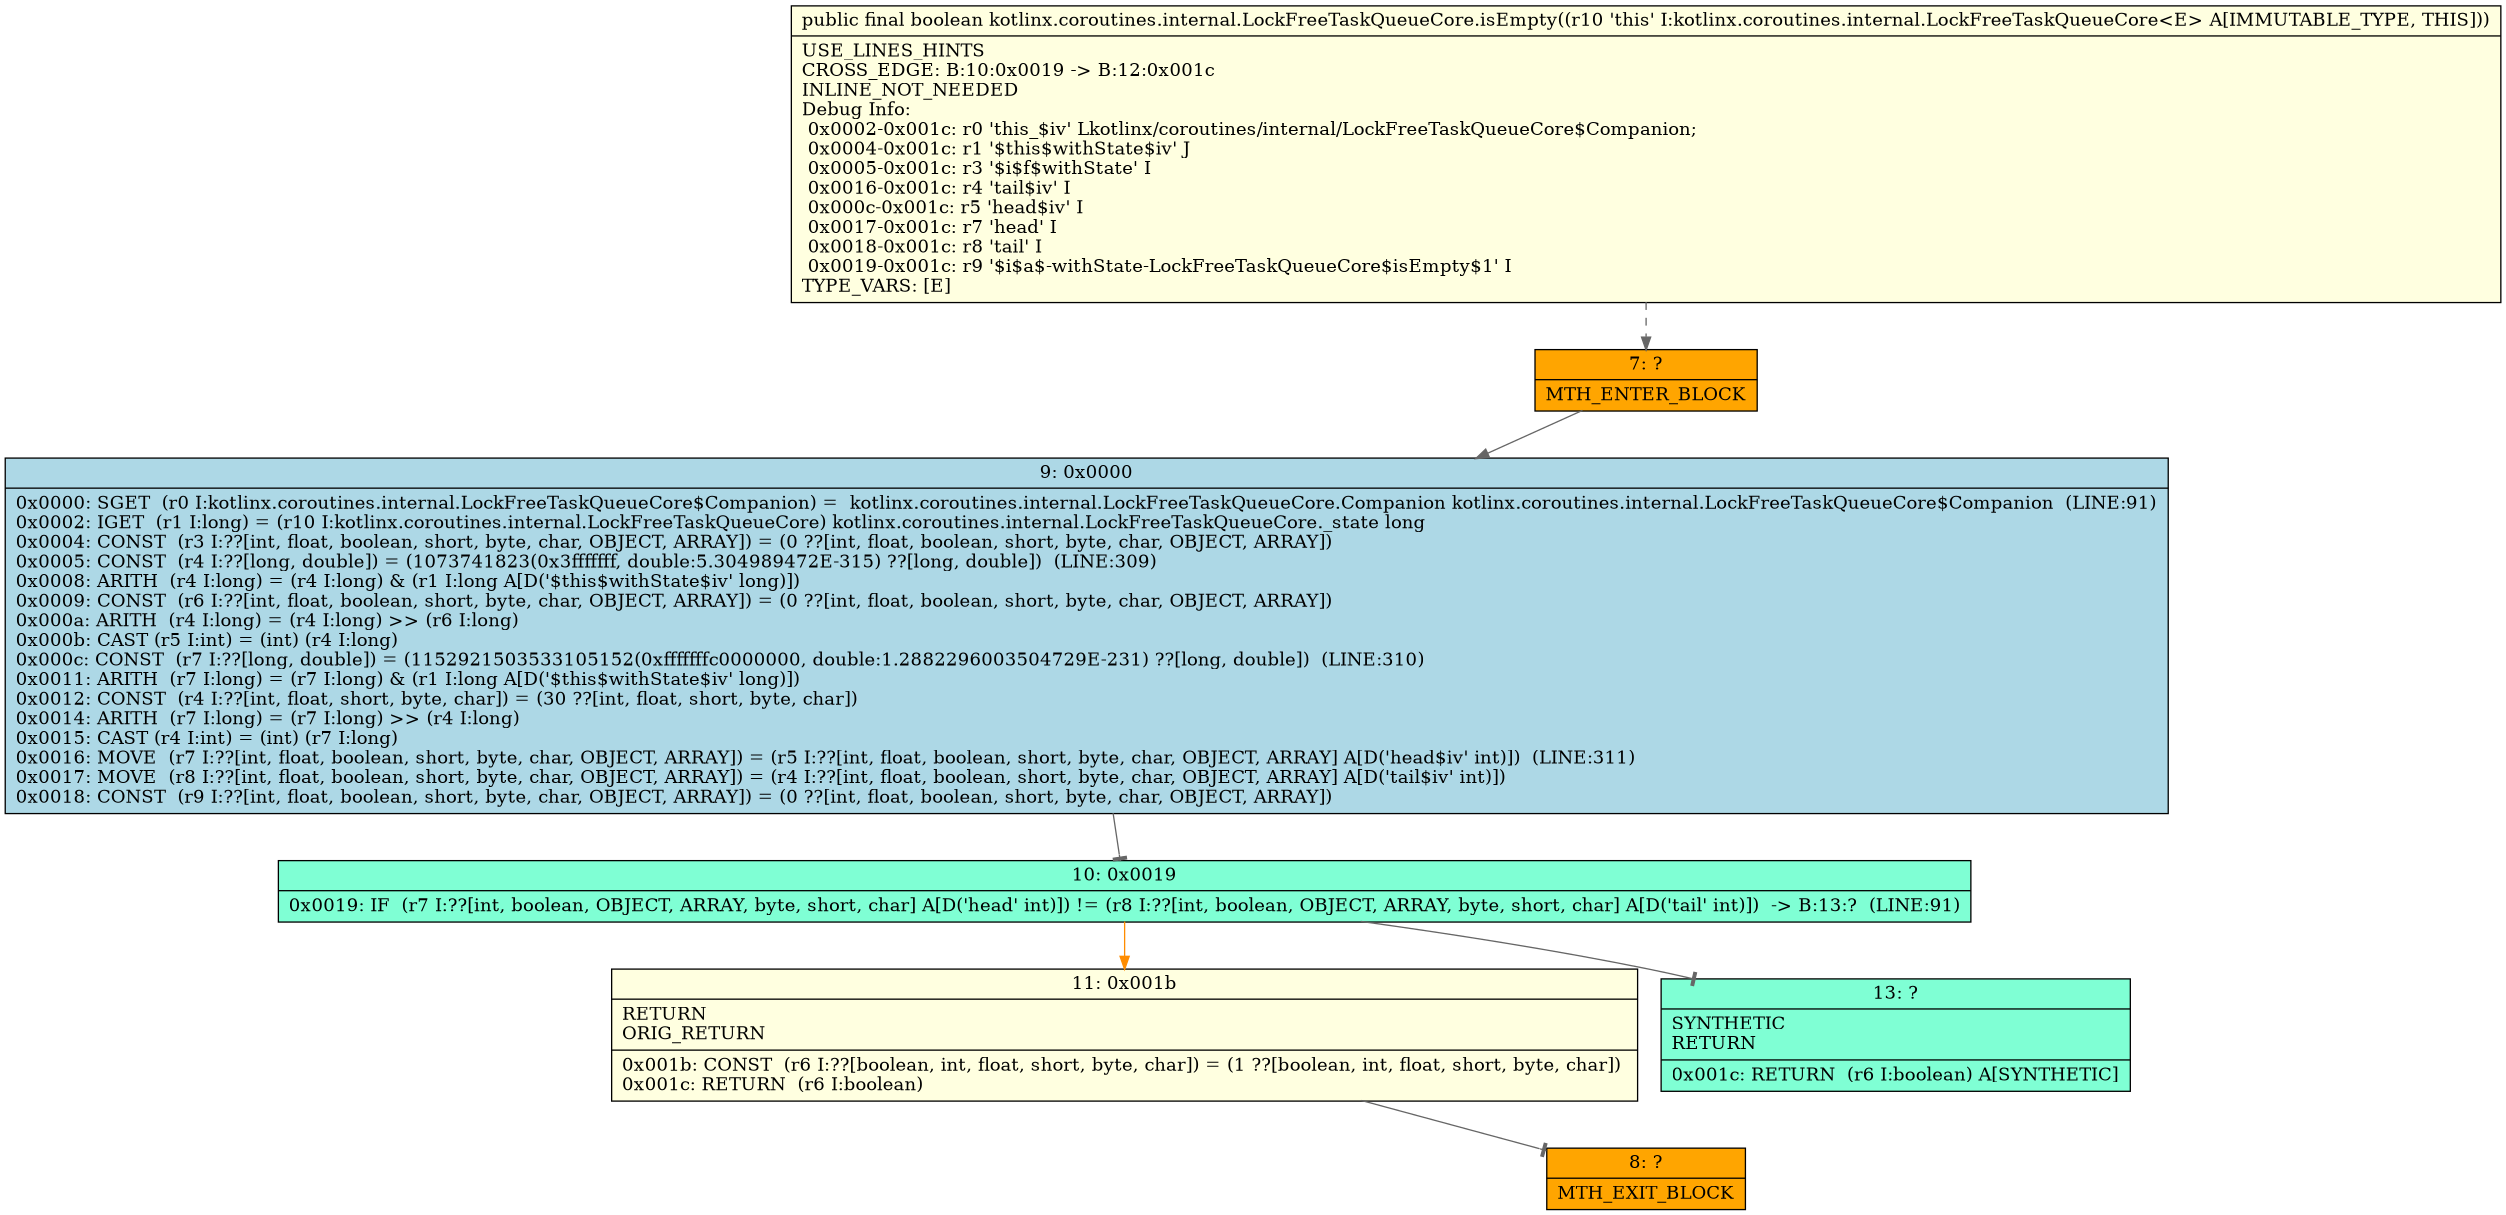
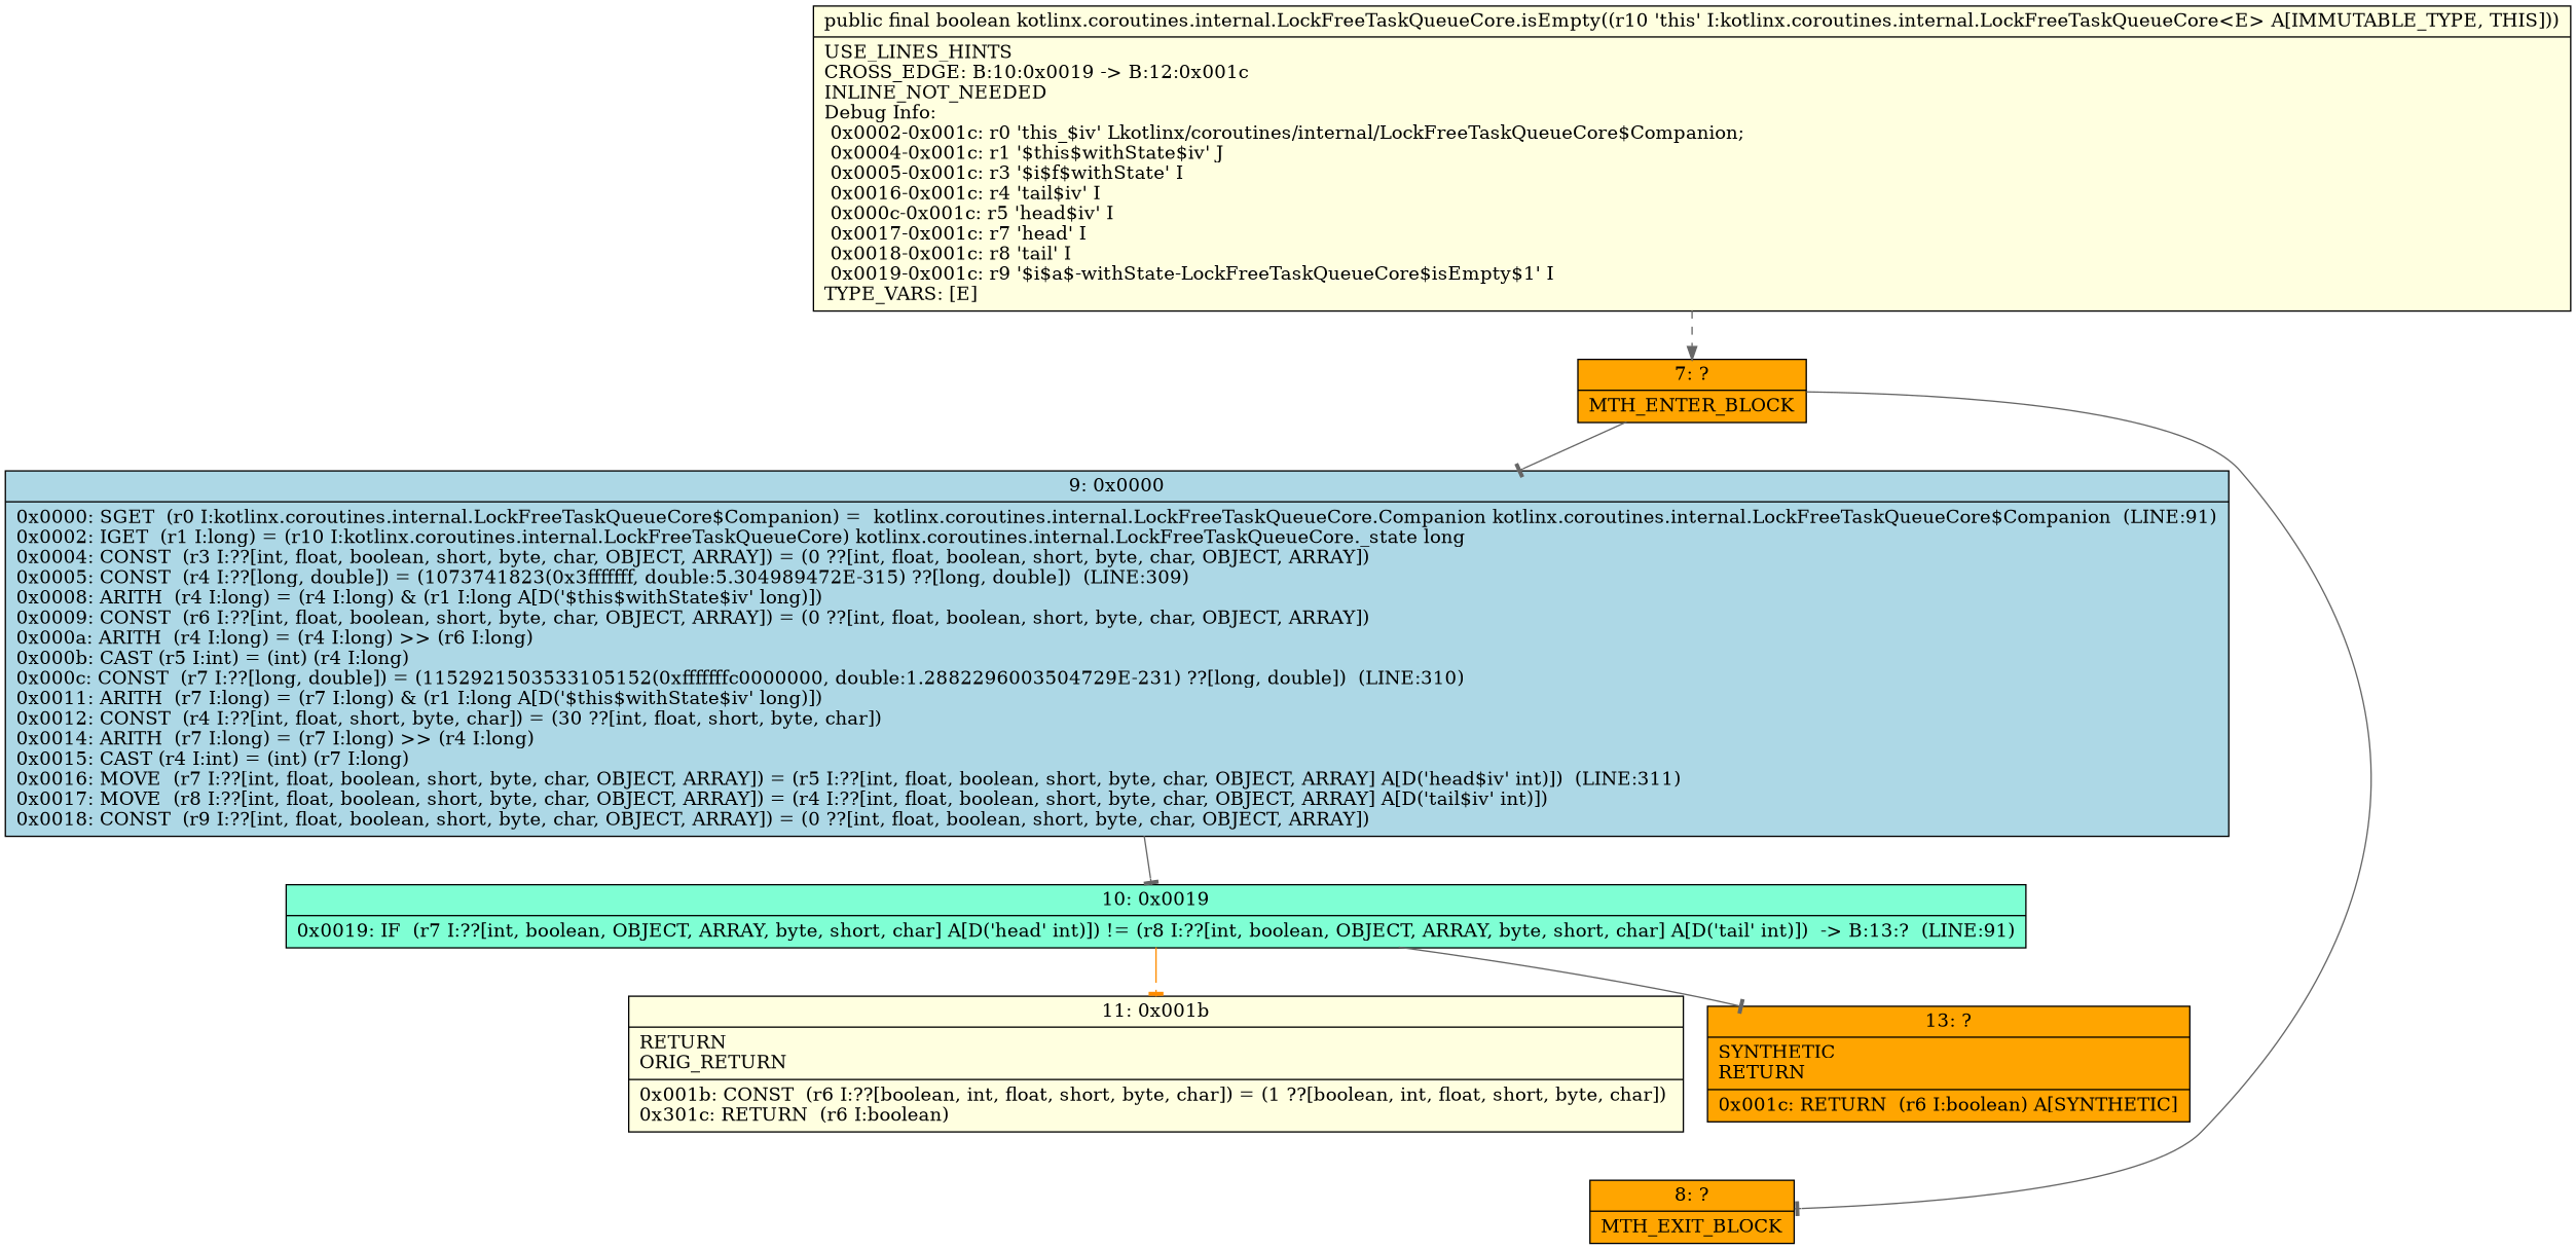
  digraph {
    node [fillcolor=orange shape=record style=filled]
    edge [arrowhead=tee color=gray40 style=solid]
    n1 [label="{7\:\ ?|MTH_ENTER_BLOCK\l}"]
    n2 [fillcolor=lightblue label="{9\:\ 0x0000|0x0000: SGET  (r0 I:kotlinx.coroutines.internal.LockFreeTaskQueueCore$Companion) =  kotlinx.coroutines.internal.LockFreeTaskQueueCore.Companion kotlinx.coroutines.internal.LockFreeTaskQueueCore$Companion  (LINE:91)\l0x0002: IGET  (r1 I:long) = (r10 I:kotlinx.coroutines.internal.LockFreeTaskQueueCore) kotlinx.coroutines.internal.LockFreeTaskQueueCore._state long \l0x0004: CONST  (r3 I:??[int, float, boolean, short, byte, char, OBJECT, ARRAY]) = (0 ??[int, float, boolean, short, byte, char, OBJECT, ARRAY]) \l0x0005: CONST  (r4 I:??[long, double]) = (1073741823(0x3fffffff, double:5.304989472E\-315) ??[long, double])  (LINE:309)\l0x0008: ARITH  (r4 I:long) = (r4 I:long) & (r1 I:long A[D('$this$withState$iv' long)]) \l0x0009: CONST  (r6 I:??[int, float, boolean, short, byte, char, OBJECT, ARRAY]) = (0 ??[int, float, boolean, short, byte, char, OBJECT, ARRAY]) \l0x000a: ARITH  (r4 I:long) = (r4 I:long) \>\> (r6 I:long) \l0x000b: CAST (r5 I:int) = (int) (r4 I:long) \l0x000c: CONST  (r7 I:??[long, double]) = (1152921503533105152(0xfffffffc0000000, double:1.2882296003504729E\-231) ??[long, double])  (LINE:310)\l0x0011: ARITH  (r7 I:long) = (r7 I:long) & (r1 I:long A[D('$this$withState$iv' long)]) \l0x0012: CONST  (r4 I:??[int, float, short, byte, char]) = (30 ??[int, float, short, byte, char]) \l0x0014: ARITH  (r7 I:long) = (r7 I:long) \>\> (r4 I:long) \l0x0015: CAST (r4 I:int) = (int) (r7 I:long) \l0x0016: MOVE  (r7 I:??[int, float, boolean, short, byte, char, OBJECT, ARRAY]) = (r5 I:??[int, float, boolean, short, byte, char, OBJECT, ARRAY] A[D('head$iv' int)])  (LINE:311)\l0x0017: MOVE  (r8 I:??[int, float, boolean, short, byte, char, OBJECT, ARRAY]) = (r4 I:??[int, float, boolean, short, byte, char, OBJECT, ARRAY] A[D('tail$iv' int)]) \l0x0018: CONST  (r9 I:??[int, float, boolean, short, byte, char, OBJECT, ARRAY]) = (0 ??[int, float, boolean, short, byte, char, OBJECT, ARRAY]) \l}"]
    n3 [fillcolor=aquamarine label="{10\:\ 0x0019|0x0019: IF  (r7 I:??[int, boolean, OBJECT, ARRAY, byte, short, char] A[D('head' int)]) != (r8 I:??[int, boolean, OBJECT, ARRAY, byte, short, char] A[D('tail' int)])  \-\> B:13:?  (LINE:91)\l}"]
-   n4 [fillcolor=lightyellow label="{11\:\ 0x001b|RETURN\lORIG_RETURN\l|0x001b: CONST  (r6 I:??[boolean, int, float, short, byte, char]) = (1 ??[boolean, int, float, short, byte, char]) \l0x001c: RETURN  (r6 I:boolean) \l}"]
-   n5 [fillcolor=aquamarine label="{13\:\ ?|SYNTHETIC\lRETURN\l|0x001c: RETURN  (r6 I:boolean) A[SYNTHETIC]\l}"]
+   n4 [fillcolor=lightyellow label="{11\:\ 0x001b|RETURN\lORIG_RETURN\l|0x001b: CONST  (r6 I:??[boolean, int, float, short, byte, char]) = (1 ??[boolean, int, float, short, byte, char]) \l0x301c: RETURN  (r6 I:boolean) \l}"]
+   n5 [label="{13\:\ ?|SYNTHETIC\lRETURN\l|0x001c: RETURN  (r6 I:boolean) A[SYNTHETIC]\l}"]
    n6 [label="{8\:\ ?|MTH_EXIT_BLOCK\l}"]
    n7 [fillcolor=lightyellow label="{public final boolean kotlinx.coroutines.internal.LockFreeTaskQueueCore.isEmpty((r10 'this' I:kotlinx.coroutines.internal.LockFreeTaskQueueCore\<E\> A[IMMUTABLE_TYPE, THIS]))  | USE_LINES_HINTS\lCROSS_EDGE: B:10:0x0019 \-\> B:12:0x001c\lINLINE_NOT_NEEDED\lDebug Info:\l  0x0002\-0x001c: r0 'this_$iv' Lkotlinx\/coroutines\/internal\/LockFreeTaskQueueCore$Companion;\l  0x0004\-0x001c: r1 '$this$withState$iv' J\l  0x0005\-0x001c: r3 '$i$f$withState' I\l  0x0016\-0x001c: r4 'tail$iv' I\l  0x000c\-0x001c: r5 'head$iv' I\l  0x0017\-0x001c: r7 'head' I\l  0x0018\-0x001c: r8 'tail' I\l  0x0019\-0x001c: r9 '$i$a$\-withState\-LockFreeTaskQueueCore$isEmpty$1' I\lTYPE_VARS: [E]\l}"]
-   n1 -> n2 [arrowhead=normal]
+   n1 -> n2
    n2 -> n3
-   n3 -> n4 [arrowhead=normal color=darkorange]
+   n3 -> n4 [color=darkorange]
    n3 -> n5
-   n4 -> n6
+   n1 -> n6
    n7 -> n1 [arrowhead=normal style=dashed]
  }
